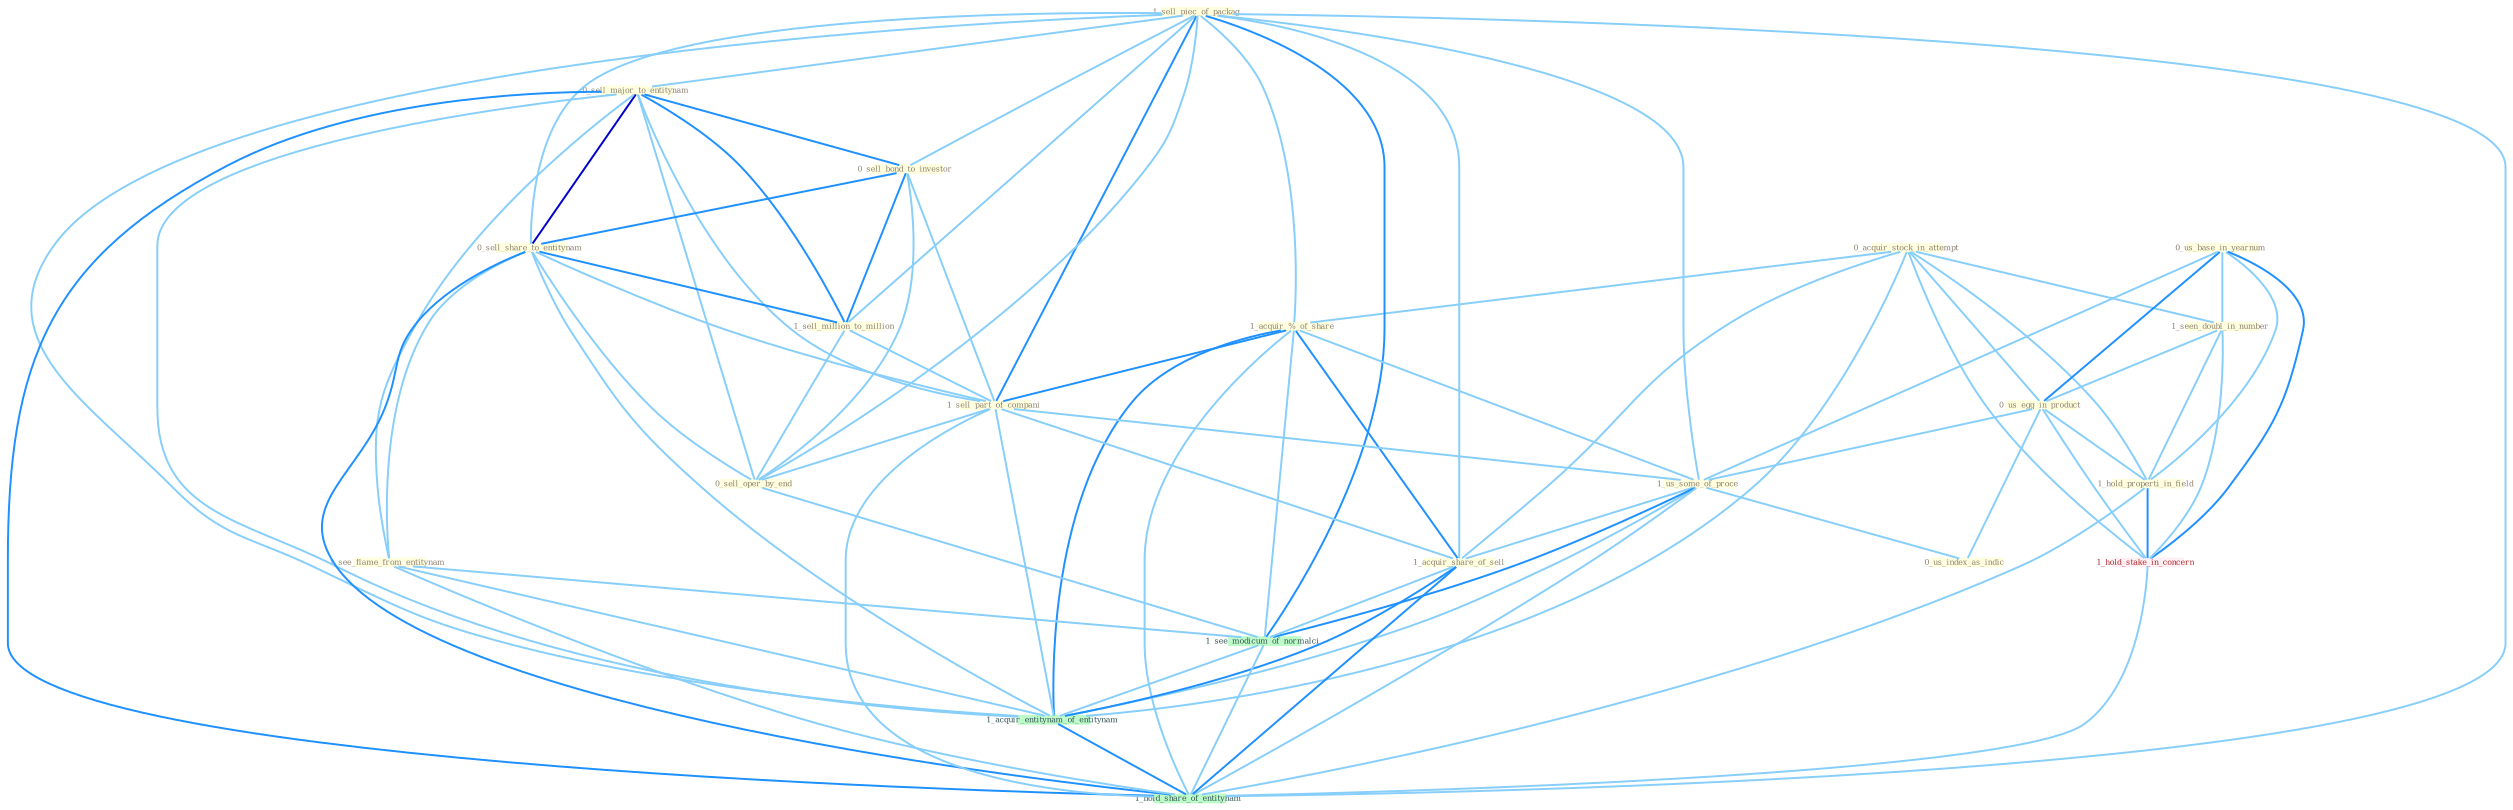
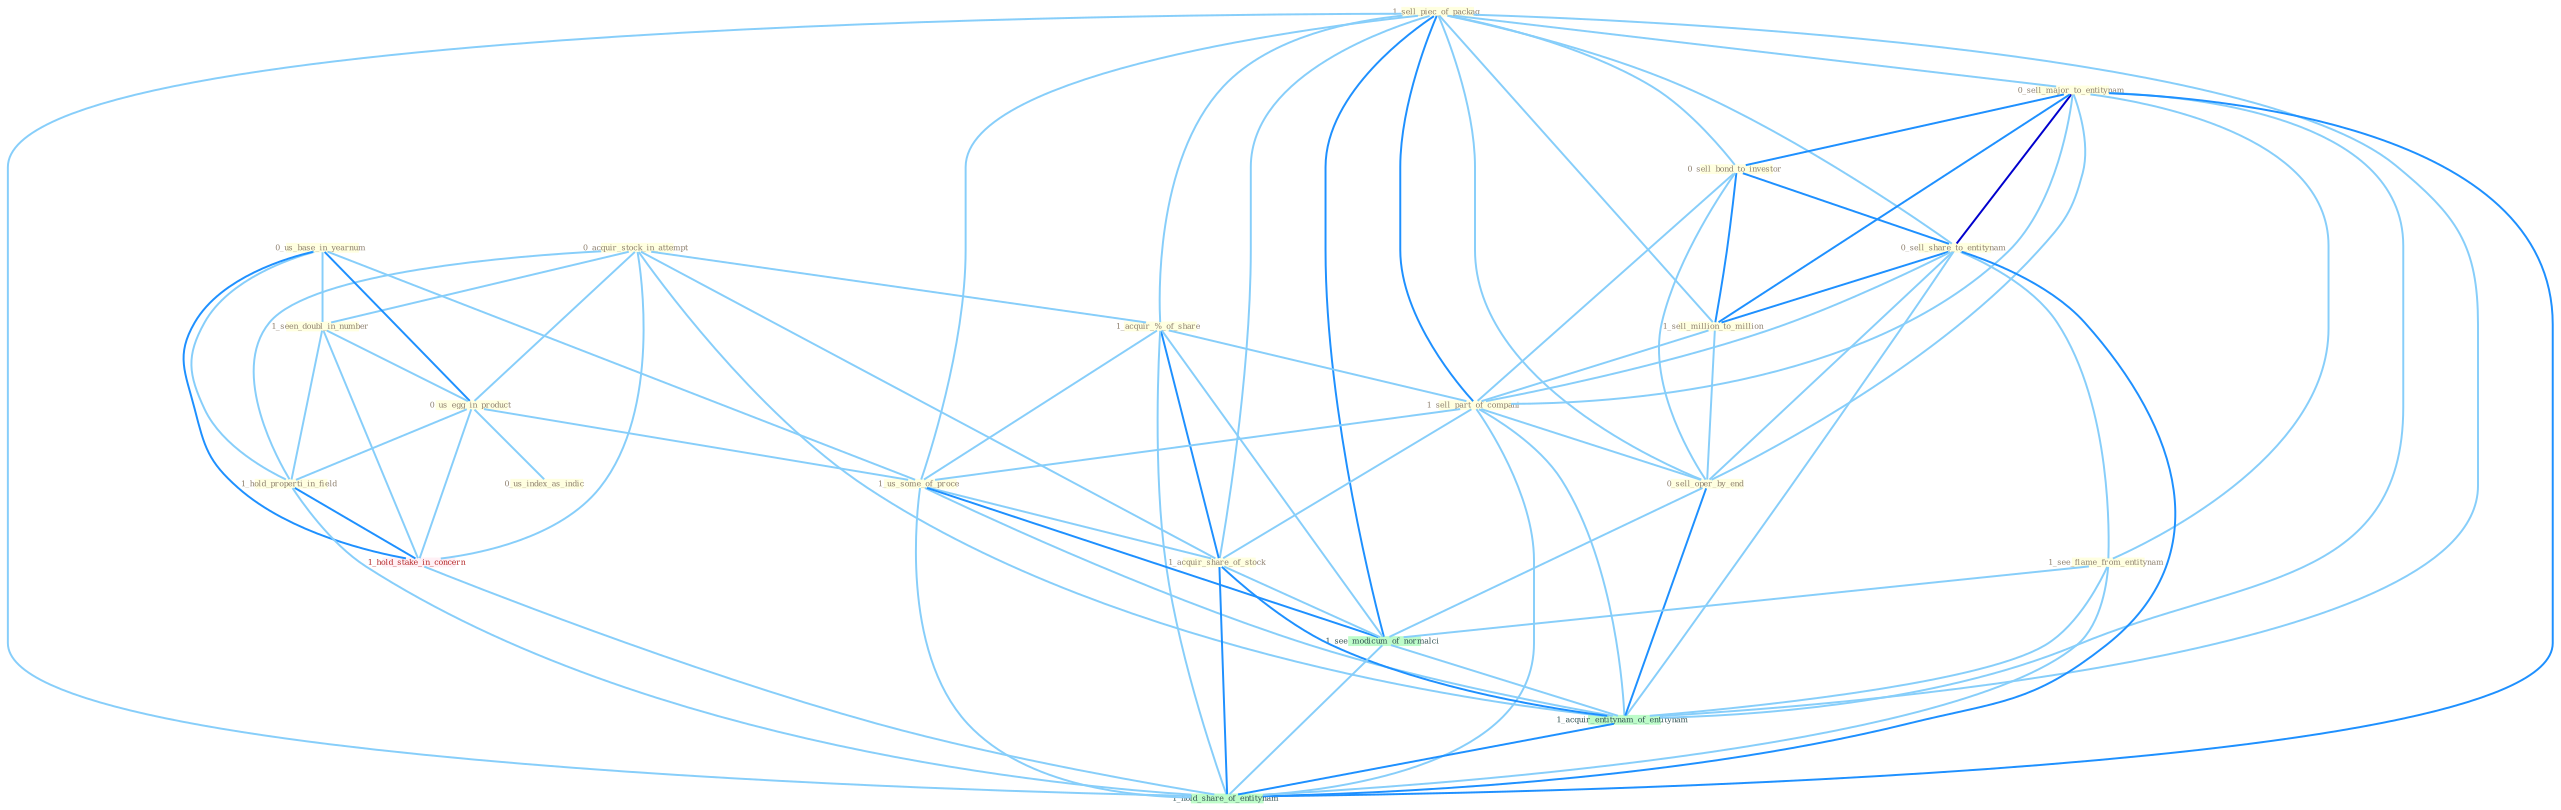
  graph {
    node [color="#ffffe0" fixedsize=true fontcolor="#8b7d6b" fontsize=4 shape=polygon style=filled]
    edge [color="#87cefa" w=1]
    "0_acquir_stock_in_attempt " [height=.06 width=.5]
    "1_sell_piec_of_packag " [height=.06 width=.5]
    "0_us_base_in_yearnum " [height=.06 width=.5]
    "1_acquir_%_of_share " [height=.06 width=.5]
    "1_seen_doubl_in_number " [height=.06 width=.5]
    "0_sell_major_to_entitynam " [height=.06 width=.5]
    "0_us_egg_in_product " [height=.06 width=.5]
    "0_sell_bond_to_investor " [height=.06 width=.5]
    "1_hold_properti_in_field " [height=.06 width=.5]
    "0_sell_share_to_entitynam " [height=.06 width=.5]
    "1_sell_million_to_million " [height=.06 width=.5]
    "1_sell_part_of_compani " [height=.06 width=.5]
    "0_sell_oper_by_end " [height=.06 width=.5]
    "1_us_some_of_proce " [height=.06 width=.5]
    "1_see_flame_from_entitynam " [height=.06 width=.5]
    "0_us_index_as_indic " [height=.06 width=.5]
-   "1_acquir_share_of_stock " [height=.06 width=.5 label="1_acquir_share_of_sell"]
+   "1_acquir_share_of_stock " [height=.06 width=.5]
    "1_hold_stake_in_concern " [color="#fff0f5" fontcolor="#b22222" height=.06 width=.5]
    "1_acquir_entitynam_of_entitynam " [color="#BDFCC9" fontcolor="#2f4f4f" height=.06 width=.5]
    "1_see_modicum_of_normalci " [color="#BDFCC9" fontcolor="#2f4f4f" height=.06 width=.5]
    "1_hold_share_of_entitynam " [color="#BDFCC9" fontcolor="#2f4f4f" height=.06 width=.5]
    subgraph sub_1 {
      "0_acquir_stock_in_attempt "
      "1_sell_piec_of_packag "
      "0_us_base_in_yearnum "
      "1_acquir_%_of_share "
      "1_seen_doubl_in_number "
      "0_sell_major_to_entitynam "
      "0_us_egg_in_product "
      "0_sell_bond_to_investor "
      "1_hold_properti_in_field "
      "0_sell_share_to_entitynam "
      "1_sell_million_to_million "
      "1_sell_part_of_compani "
      "0_sell_oper_by_end "
      "1_us_some_of_proce "
      "1_see_flame_from_entitynam "
      "0_us_index_as_indic "
      "1_acquir_share_of_stock "
    }
    subgraph sub_2 {
      "1_hold_stake_in_concern "
    }
    "0_acquir_stock_in_attempt " -- "1_acquir_%_of_share "
    "0_acquir_stock_in_attempt " -- "1_seen_doubl_in_number "
    "0_acquir_stock_in_attempt " -- "0_us_egg_in_product "
    "0_acquir_stock_in_attempt " -- "1_hold_properti_in_field "
    "0_acquir_stock_in_attempt " -- "1_acquir_share_of_stock "
    "0_acquir_stock_in_attempt " -- "1_hold_stake_in_concern "
    "0_acquir_stock_in_attempt " -- "1_acquir_entitynam_of_entitynam "
    "1_sell_piec_of_packag " -- "1_acquir_%_of_share "
    "1_sell_piec_of_packag " -- "0_sell_major_to_entitynam "
    "1_sell_piec_of_packag " -- "0_sell_bond_to_investor "
    "1_sell_piec_of_packag " -- "0_sell_share_to_entitynam "
    "1_sell_piec_of_packag " -- "1_sell_million_to_million "
    "1_sell_piec_of_packag " -- "1_sell_part_of_compani " [color="#1e90ff" w=2]
    "1_sell_piec_of_packag " -- "0_sell_oper_by_end "
    "1_sell_piec_of_packag " -- "1_us_some_of_proce "
    "1_sell_piec_of_packag " -- "1_acquir_share_of_stock "
    "1_sell_piec_of_packag " -- "1_acquir_entitynam_of_entitynam "
    "1_sell_piec_of_packag " -- "1_see_modicum_of_normalci " [color="#1e90ff"]
    "1_sell_piec_of_packag " -- "1_hold_share_of_entitynam "
    "0_us_base_in_yearnum " -- "1_seen_doubl_in_number "
    "0_us_base_in_yearnum " -- "0_us_egg_in_product " [color="#1e90ff" w=2]
    "0_us_base_in_yearnum " -- "1_hold_properti_in_field "
    "0_us_base_in_yearnum " -- "1_us_some_of_proce "
    "0_us_base_in_yearnum " -- "1_hold_stake_in_concern " [color="#1e90ff"]
-   "1_acquir_%_of_share " -- "1_sell_part_of_compani " [color="#1e90ff"]
+   "1_acquir_%_of_share " -- "1_sell_part_of_compani "
    "1_acquir_%_of_share " -- "1_us_some_of_proce "
    "1_acquir_%_of_share " -- "1_acquir_share_of_stock " [color="#1e90ff" w=2]
-   "1_acquir_%_of_share " -- "1_acquir_entitynam_of_entitynam " [color="#1e90ff" w=2]
+   "0_sell_oper_by_end " -- "1_acquir_entitynam_of_entitynam " [color="#1e90ff" w=2]
    "1_acquir_%_of_share " -- "1_see_modicum_of_normalci "
    "1_acquir_%_of_share " -- "1_hold_share_of_entitynam "
    "1_seen_doubl_in_number " -- "0_us_egg_in_product "
    "1_seen_doubl_in_number " -- "1_hold_properti_in_field "
    "1_seen_doubl_in_number " -- "1_hold_stake_in_concern "
    "0_sell_major_to_entitynam " -- "0_sell_bond_to_investor " [color="#1e90ff" w=2]
    "0_sell_major_to_entitynam " -- "0_sell_share_to_entitynam " [color="#0000cd" w=3]
    "0_sell_major_to_entitynam " -- "1_sell_million_to_million " [color="#1e90ff" w=2]
    "0_sell_major_to_entitynam " -- "1_sell_part_of_compani "
    "0_sell_major_to_entitynam " -- "0_sell_oper_by_end "
    "0_sell_major_to_entitynam " -- "1_see_flame_from_entitynam "
    "0_sell_major_to_entitynam " -- "1_acquir_entitynam_of_entitynam "
    "0_sell_major_to_entitynam " -- "1_hold_share_of_entitynam " [color="#1e90ff"]
    "0_us_egg_in_product " -- "1_hold_properti_in_field "
    "0_us_egg_in_product " -- "1_us_some_of_proce "
    "0_us_egg_in_product " -- "0_us_index_as_indic "
    "0_us_egg_in_product " -- "1_hold_stake_in_concern "
    "0_sell_bond_to_investor " -- "0_sell_share_to_entitynam " [color="#1e90ff" w=2]
    "0_sell_bond_to_investor " -- "1_sell_million_to_million " [color="#1e90ff" w=2]
    "0_sell_bond_to_investor " -- "1_sell_part_of_compani "
    "0_sell_bond_to_investor " -- "0_sell_oper_by_end "
    "1_hold_properti_in_field " -- "1_hold_stake_in_concern " [color="#1e90ff" w=2]
    "1_hold_properti_in_field " -- "1_hold_share_of_entitynam "
    "0_sell_share_to_entitynam " -- "1_sell_million_to_million " [color="#1e90ff" w=2]
    "0_sell_share_to_entitynam " -- "1_sell_part_of_compani "
    "0_sell_share_to_entitynam " -- "0_sell_oper_by_end "
    "0_sell_share_to_entitynam " -- "1_see_flame_from_entitynam "
    "0_sell_share_to_entitynam " -- "1_acquir_entitynam_of_entitynam "
    "0_sell_share_to_entitynam " -- "1_hold_share_of_entitynam " [color="#1e90ff" w=2]
    "1_sell_million_to_million " -- "1_sell_part_of_compani "
    "1_sell_million_to_million " -- "0_sell_oper_by_end "
    "1_sell_part_of_compani " -- "0_sell_oper_by_end "
    "1_sell_part_of_compani " -- "1_us_some_of_proce "
    "1_sell_part_of_compani " -- "1_acquir_share_of_stock "
    "1_sell_part_of_compani " -- "1_acquir_entitynam_of_entitynam "
    "1_sell_part_of_compani " -- "1_hold_share_of_entitynam "
    "0_sell_oper_by_end " -- "1_see_modicum_of_normalci "
-   "1_us_some_of_proce " -- "0_us_index_as_indic "
    "1_us_some_of_proce " -- "1_acquir_share_of_stock "
    "1_us_some_of_proce " -- "1_acquir_entitynam_of_entitynam "
    "1_us_some_of_proce " -- "1_see_modicum_of_normalci " [color="#1e90ff"]
    "1_us_some_of_proce " -- "1_hold_share_of_entitynam "
    "1_see_flame_from_entitynam " -- "1_acquir_entitynam_of_entitynam "
    "1_see_flame_from_entitynam " -- "1_see_modicum_of_normalci "
    "1_see_flame_from_entitynam " -- "1_hold_share_of_entitynam "
    "1_acquir_share_of_stock " -- "1_acquir_entitynam_of_entitynam " [color="#1e90ff" w=2]
    "1_acquir_share_of_stock " -- "1_see_modicum_of_normalci "
    "1_acquir_share_of_stock " -- "1_hold_share_of_entitynam " [color="#1e90ff" w=2]
    "1_hold_stake_in_concern " -- "1_hold_share_of_entitynam "
    "1_acquir_entitynam_of_entitynam " -- "1_hold_share_of_entitynam " [color="#1e90ff" w=2]
    "1_see_modicum_of_normalci " -- "1_acquir_entitynam_of_entitynam "
    "1_see_modicum_of_normalci " -- "1_hold_share_of_entitynam "
  }
